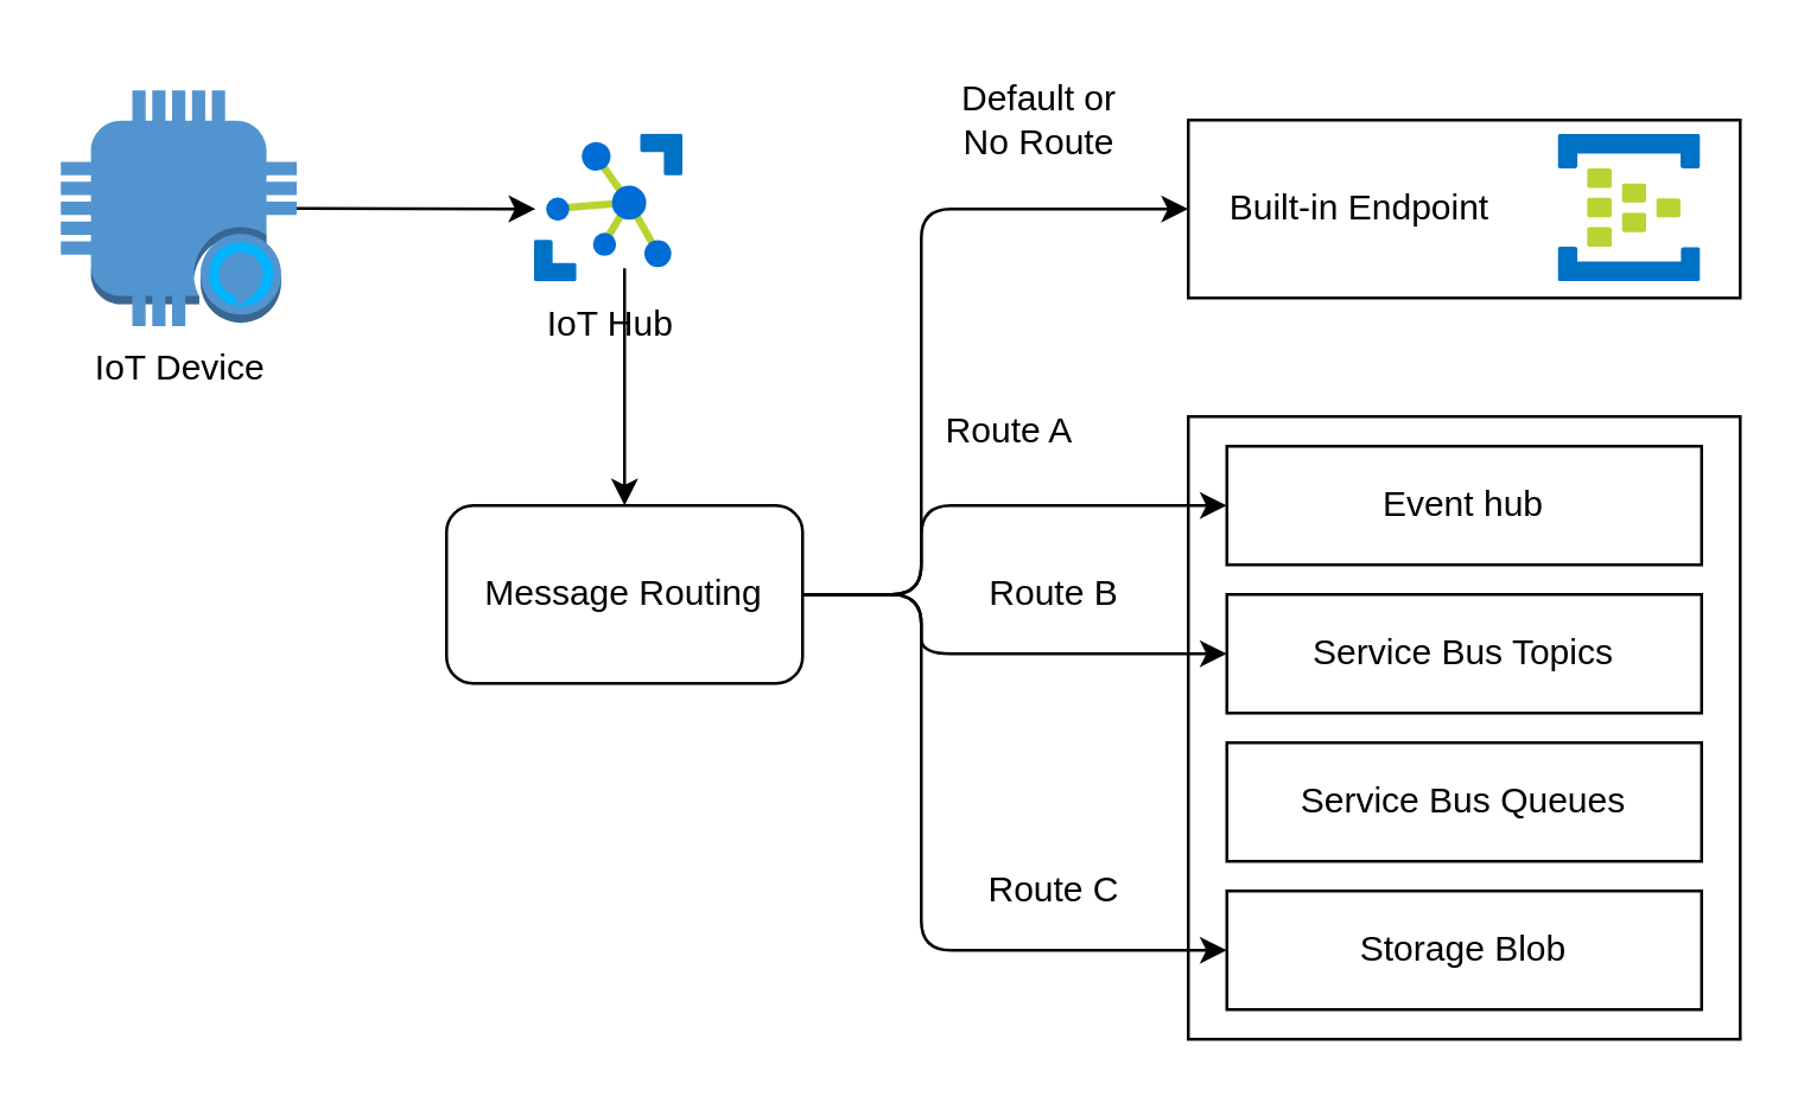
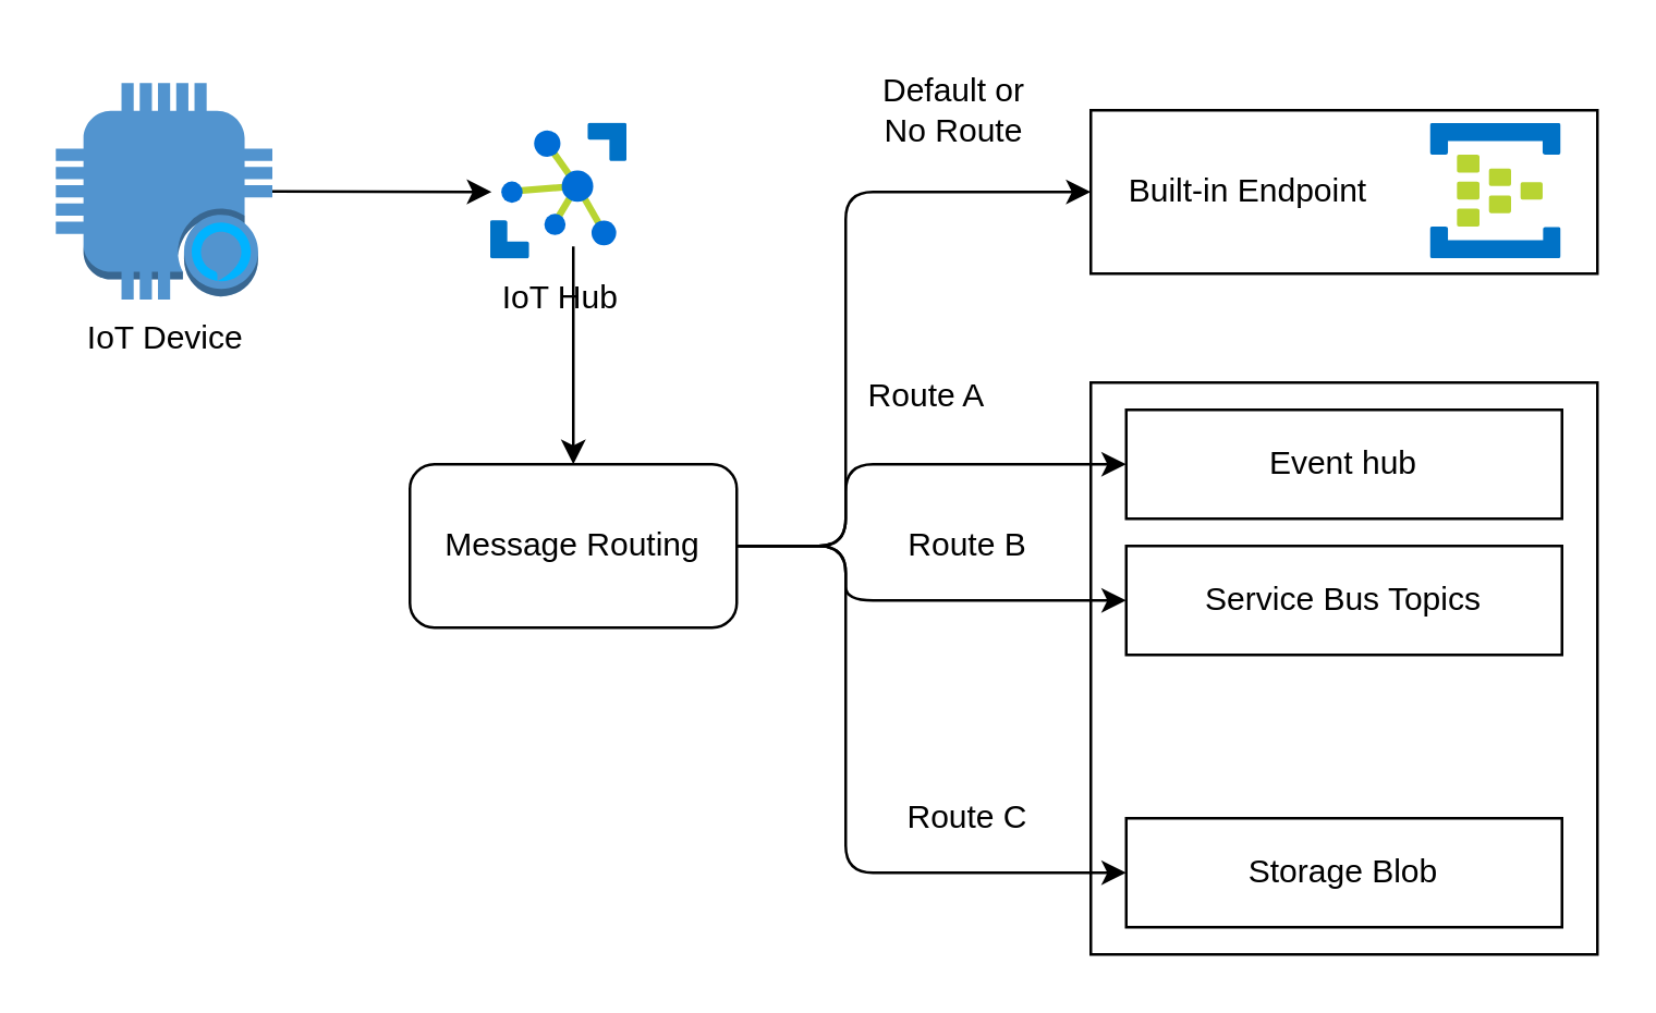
  <mxCell id="0" />
  <mxCell id="1" parent="0" />
  <mxCell id="2" value="&lt;div&gt;IoT Device&lt;/div&gt;" style="outlineConnect=0;dashed=0;verticalLabelPosition=bottom;verticalAlign=top;align=center;html=1;shape=mxgraph.aws3.alexa_enabled_device;fillColor=#5294CF;gradientColor=none;" parent="1" vertex="1"><mxGeometry x="20" y="30" width="79.5" height="79.5" as="geometry" /></mxCell>
  <mxCell id="3" value="&lt;div&gt;IoT Hub&lt;/div&gt;" style="aspect=fixed;html=1;points=[];align=center;image;fontSize=12;image=img/lib/mscae/Azure_IoT_Hub.svg;" parent="1" vertex="1"><mxGeometry x="180" y="45" width="50" height="50" as="geometry" /></mxCell>
  <mxCell id="4" value="&lt;div&gt;Built-in Endpoint&amp;nbsp;&amp;nbsp;&amp;nbsp;&amp;nbsp;&amp;nbsp;&amp;nbsp;&amp;nbsp;&amp;nbsp;&amp;nbsp;&amp;nbsp;&amp;nbsp;&amp;nbsp;&amp;nbsp;&amp;nbsp;&amp;nbsp;&amp;nbsp;&amp;nbsp;&amp;nbsp;&amp;nbsp;&amp;nbsp;&amp;nbsp; &lt;br&gt;&lt;/div&gt;" style="rounded=0;whiteSpace=wrap;html=1;" parent="1" vertex="1"><mxGeometry x="400" y="40" width="186" height="60" as="geometry" /></mxCell>
  <mxCell id="5" value="" style="endArrow=classic;html=1;" parent="1" source="2" target="3" edge="1"><mxGeometry width="50" height="50" relative="1" as="geometry"><mxPoint x="20" y="200" as="sourcePoint" /><mxPoint x="70" y="150" as="targetPoint" /></mxGeometry></mxCell>
  <mxCell id="6" value="Message Routing" style="rounded=1;whiteSpace=wrap;html=1;" parent="1" vertex="1"><mxGeometry x="150" y="170" width="120" height="60" as="geometry" /></mxCell>
  <mxCell id="7" value="" style="aspect=fixed;html=1;points=[];align=center;image;fontSize=12;image=img/lib/mscae/Event_Hubs.svg;" parent="1" vertex="1"><mxGeometry x="525" y="45" width="48" height="50" as="geometry" /></mxCell>
  <mxCell id="8" value="" style="rounded=0;whiteSpace=wrap;html=1;" parent="1" vertex="1"><mxGeometry x="400" y="140" width="186" height="210" as="geometry" /></mxCell>
  <mxCell id="9" value="Event hub" style="rounded=0;whiteSpace=wrap;html=1;" parent="1" vertex="1"><mxGeometry x="413" y="150" width="160" height="40" as="geometry" /></mxCell>
  <mxCell id="10" value="Service Bus Topics" style="rounded=0;whiteSpace=wrap;html=1;" parent="1" vertex="1"><mxGeometry x="413" y="200" width="160" height="40" as="geometry" /></mxCell>
- <mxCell id="11" value="Service Bus Queues" style="rounded=0;whiteSpace=wrap;html=1;" parent="1" vertex="1"><mxGeometry x="413" y="250" width="160" height="40" as="geometry" /></mxCell>
  <mxCell id="12" value="Storage Blob" style="rounded=0;whiteSpace=wrap;html=1;" parent="1" vertex="1"><mxGeometry x="413" y="300" width="160" height="40" as="geometry" /></mxCell>
  <mxCell id="13" value="" style="endArrow=classic;html=1;exitX=1;exitY=0.5;exitDx=0;exitDy=0;entryX=0;entryY=0.5;entryDx=0;entryDy=0;" parent="1" source="6" target="9" edge="1"><mxGeometry width="50" height="50" relative="1" as="geometry"><mxPoint x="130" y="330" as="sourcePoint" /><mxPoint x="320" y="120" as="targetPoint" /><Array as="points"><mxPoint x="310" y="200" /><mxPoint x="310" y="170" /></Array></mxGeometry></mxCell>
  <mxCell id="14" value="" style="endArrow=classic;html=1;entryX=0;entryY=0.5;entryDx=0;entryDy=0;" parent="1" target="10" edge="1"><mxGeometry width="50" height="50" relative="1" as="geometry"><mxPoint x="271" y="200" as="sourcePoint" /><mxPoint x="70" y="370" as="targetPoint" /><Array as="points"><mxPoint x="310" y="200" /><mxPoint x="310" y="220" /></Array></mxGeometry></mxCell>
  <mxCell id="15" value="" style="endArrow=classic;html=1;entryX=0;entryY=0.5;entryDx=0;entryDy=0;" parent="1" target="12" edge="1"><mxGeometry width="50" height="50" relative="1" as="geometry"><mxPoint x="270" y="200" as="sourcePoint" /><mxPoint x="70" y="370" as="targetPoint" /><Array as="points"><mxPoint x="310" y="200" /><mxPoint x="310" y="320" /></Array></mxGeometry></mxCell>
  <mxCell id="16" value="Route A" style="text;html=1;strokeColor=none;fillColor=none;align=center;verticalAlign=middle;whiteSpace=wrap;rounded=0;" parent="1" vertex="1"><mxGeometry x="310" y="135" width="60" height="20" as="geometry" /></mxCell>
  <mxCell id="17" value="Route B" style="text;html=1;strokeColor=none;fillColor=none;align=center;verticalAlign=middle;whiteSpace=wrap;rounded=0;" parent="1" vertex="1"><mxGeometry x="330" y="190" width="50" height="20" as="geometry" /></mxCell>
  <mxCell id="18" value="Route C" style="text;html=1;strokeColor=none;fillColor=none;align=center;verticalAlign=middle;whiteSpace=wrap;rounded=0;" parent="1" vertex="1"><mxGeometry x="320" y="290" width="70" height="20" as="geometry" /></mxCell>
  <mxCell id="19" value="" style="endArrow=classic;html=1;entryX=0;entryY=0.5;entryDx=0;entryDy=0;" parent="1" target="4" edge="1"><mxGeometry width="50" height="50" relative="1" as="geometry"><mxPoint x="270" y="200" as="sourcePoint" /><mxPoint x="70" y="370" as="targetPoint" /><Array as="points"><mxPoint x="310" y="200" /><mxPoint x="310" y="70" /></Array></mxGeometry></mxCell>
  <mxCell id="20" value="Default or No Route" style="text;html=1;strokeColor=none;fillColor=none;align=center;verticalAlign=middle;whiteSpace=wrap;rounded=0;" parent="1" vertex="1"><mxGeometry x="320" y="20" width="60" height="40" as="geometry" /></mxCell>
  <mxCell id="21" value="" style="endArrow=classic;html=1;exitX=0.6;exitY=0.9;exitDx=0;exitDy=0;exitPerimeter=0;entryX=0.5;entryY=0;entryDx=0;entryDy=0;" parent="1" source="3" target="6" edge="1"><mxGeometry width="50" height="50" relative="1" as="geometry"><mxPoint x="20" y="420" as="sourcePoint" /><mxPoint x="70" y="370" as="targetPoint" /></mxGeometry></mxCell>
